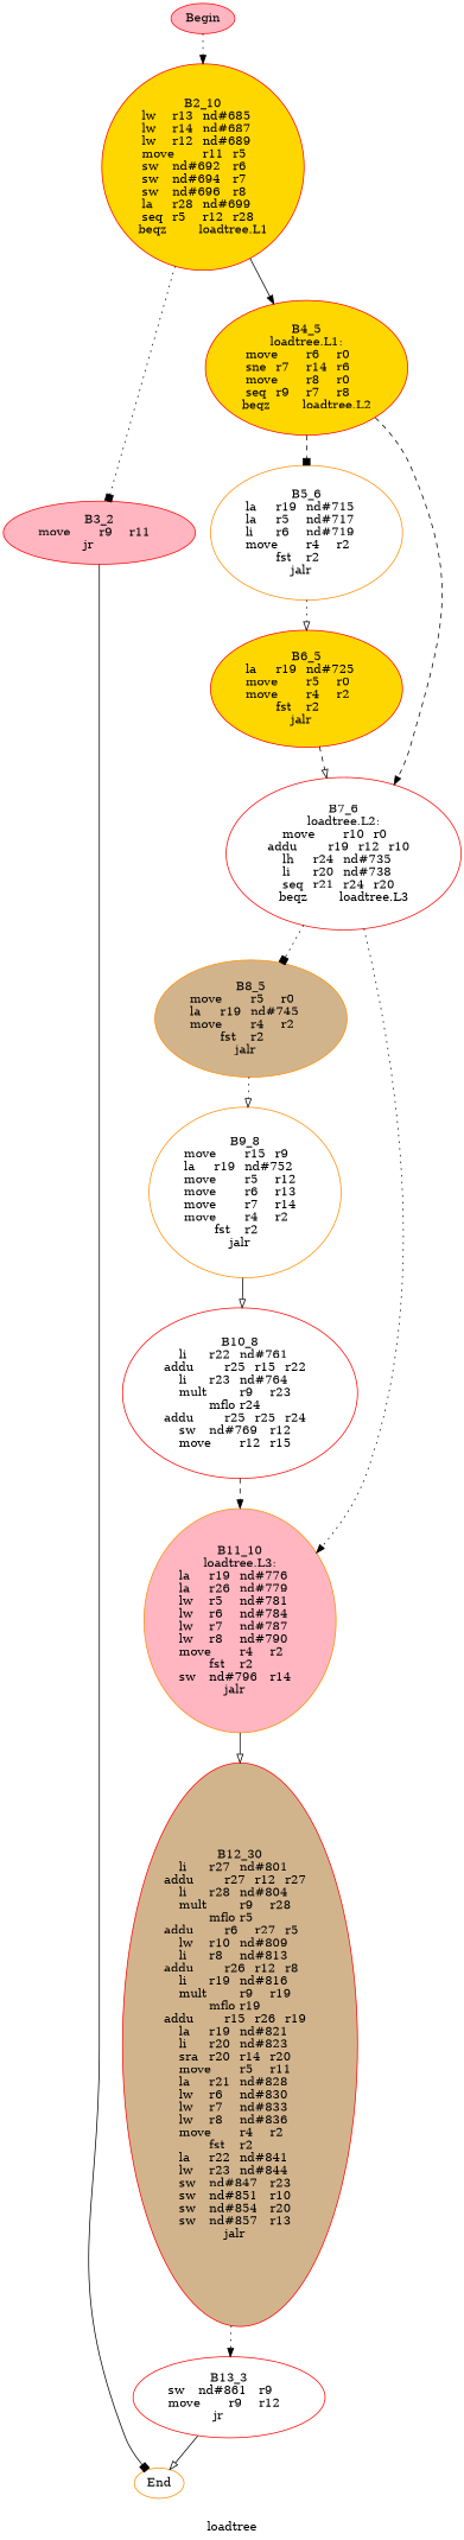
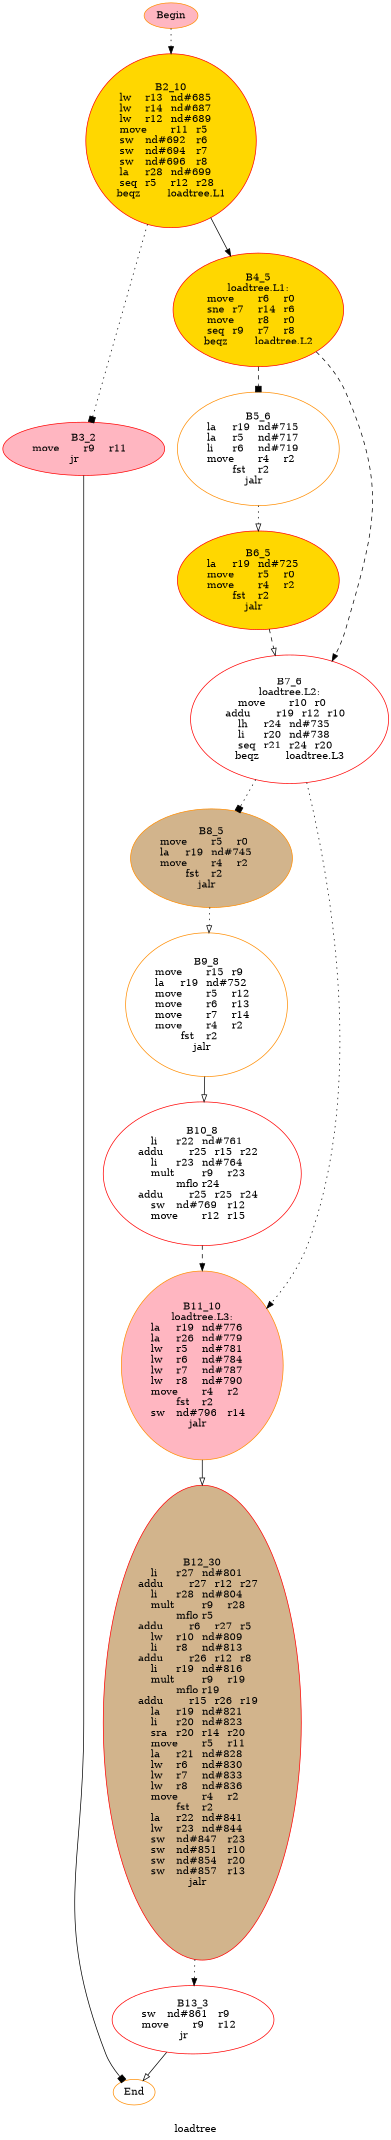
  digraph {
    color=purple
    label=loadtree
    style=dashed
    node [style=filled fillcolor=white color=red]
    edge [style=dotted arrowhead=normal]
-   n1 [label=Begin fillcolor=lightpink]
+   n1 [label=Begin fillcolor=lightpink color=darkorange]
    n2 [label="B2_10\nlw	r13	nd#685	\nlw	r14	nd#687	\nlw	r12	nd#689	\nmove	r11	r5	\nsw	nd#692	r6	\nsw	nd#694	r7	\nsw	nd#696	r8	\nla	r28	nd#699	\nseq	r5	r12	r28	\nbeqz	loadtree.L1\n" fillcolor=gold]
    n3 [label="B3_2\nmove	r9	r11	\njr	\n" fillcolor=lightpink]
    n4 [label="B4_5\nloadtree.L1:\nmove	r6	r0	\nsne	r7	r14	r6	\nmove	r8	r0	\nseq	r9	r7	r8	\nbeqz	loadtree.L2\n" fillcolor=gold]
    n5 [label=End color=darkorange]
    n6 [label="B5_6\nla	r19	nd#715	\nla	r5	nd#717	\nli	r6	nd#719	\nmove	r4	r2	\nfst	r2	\njalr	\n" color=darkorange]
    n7 [label="B7_6\nloadtree.L2:\nmove	r10	r0	\naddu	r19	r12	r10	\nlh	r24	nd#735	\nli	r20	nd#738	\nseq	r21	r24	r20	\nbeqz	loadtree.L3\n"]
    n8 [label="B6_5\nla	r19	nd#725	\nmove	r5	r0	\nmove	r4	r2	\nfst	r2	\njalr	\n" fillcolor=gold]
    n9 [label="B8_5\nmove	r5	r0	\nla	r19	nd#745	\nmove	r4	r2	\nfst	r2	\njalr	\n" fillcolor=tan color=darkorange]
    n10 [label="B11_10\nloadtree.L3:\nla	r19	nd#776	\nla	r26	nd#779	\nlw	r5	nd#781	\nlw	r6	nd#784	\nlw	r7	nd#787	\nlw	r8	nd#790	\nmove	r4	r2	\nfst	r2	\nsw	nd#796	r14	\njalr	\n" fillcolor=lightpink color=darkorange]
    n11 [label="B9_8\nmove	r15	r9	\nla	r19	nd#752	\nmove	r5	r12	\nmove	r6	r13	\nmove	r7	r14	\nmove	r4	r2	\nfst	r2	\njalr	\n" color=darkorange]
    n12 [label="B12_30\nli	r27	nd#801	\naddu	r27	r12	r27	\nli	r28	nd#804	\nmult	r9	r28	\nmflo	r5	\naddu	r6	r27	r5	\nlw	r10	nd#809	\nli	r8	nd#813	\naddu	r26	r12	r8	\nli	r19	nd#816	\nmult	r9	r19	\nmflo	r19	\naddu	r15	r26	r19	\nla	r19	nd#821	\nli	r20	nd#823	\nsra	r20	r14	r20	\nmove	r5	r11	\nla	r21	nd#828	\nlw	r6	nd#830	\nlw	r7	nd#833	\nlw	r8	nd#836	\nmove	r4	r2	\nfst	r2	\nla	r22	nd#841	\nlw	r23	nd#844	\nsw	nd#847	r23	\nsw	nd#851	r10	\nsw	nd#854	r20	\nsw	nd#857	r13	\njalr	\n" fillcolor=tan]
    n13 [label="B10_8\nli	r22	nd#761	\naddu	r25	r15	r22	\nli	r23	nd#764	\nmult	r9	r23	\nmflo	r24	\naddu	r25	r25	r24	\nsw	nd#769	r12	\nmove	r12	r15	\n"]
    n14 [label="B13_3\nsw	nd#861	r9	\nmove	r9	r12	\njr	\n"]
    n1 -> n2
    n2 -> n3 [arrowhead=box]
    n2 -> n4 [style=solid]
    n3 -> n5 [style=solid arrowhead=box]
    n4 -> n6 [style=dashed arrowhead=box]
    n4 -> n7 [style=dashed]
    n6 -> n8 [arrowhead=onormal]
    n7 -> n9 [arrowhead=box]
    n7 -> n10
    n8 -> n7 [style=dashed arrowhead=onormal]
    n9 -> n11 [arrowhead=onormal]
    n10 -> n12 [style=solid arrowhead=onormal]
    n11 -> n13 [style=solid arrowhead=onormal]
    n12 -> n14
    n13 -> n10 [style=dashed]
    n14 -> n5 [style=solid arrowhead=onormal]
  }
